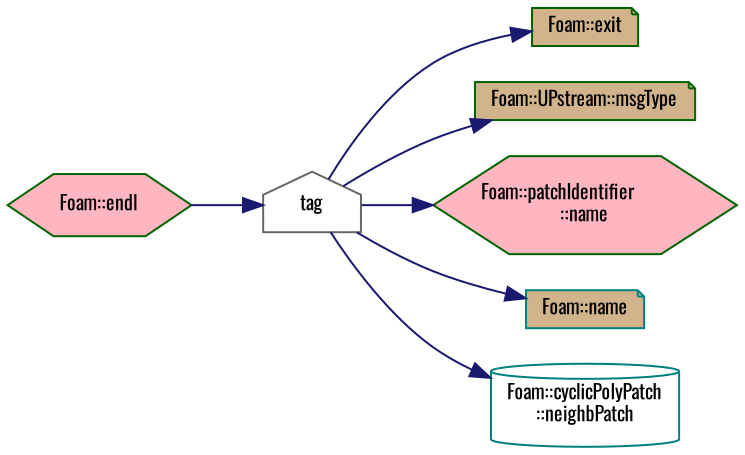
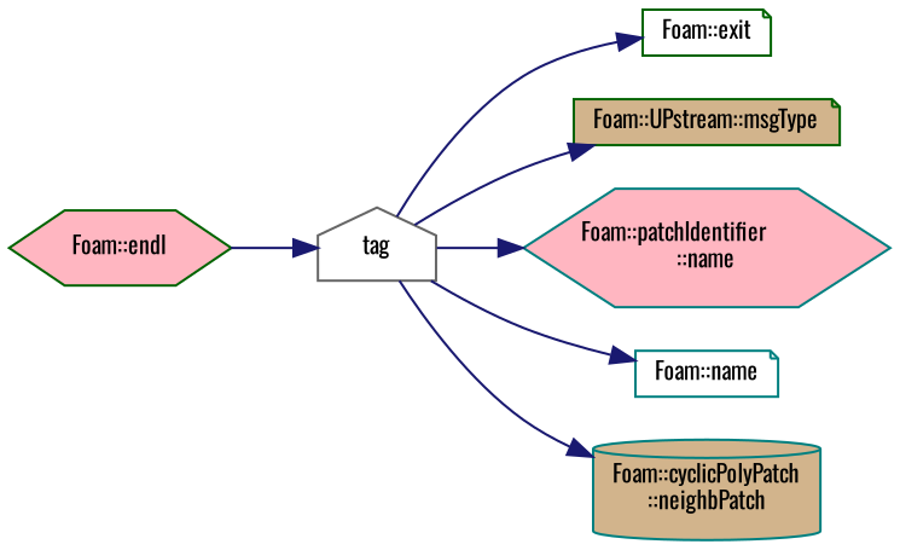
  digraph {
    fontname=Oswald
    rankdir=LR
    node [color=darkgreen fillcolor=white fontname=Oswald fontsize=10 shape=note style=filled]
    edge [color=midnightblue fontname=Oswald fontsize=10 labelfontname=FreeSans labelfontsize=10 style=solid]
    n1 [color=gray40 fontcolor=black height=0.2 label=tag shape=house width=0.4]
-   n2 [fillcolor=tan height=0.2 label="Foam::exit" width=0.4]
+   n2 [height=0.2 label="Foam::exit" width=0.4]
    n3 [fillcolor=tan height=0.2 label="Foam::UPstream::msgType" width=0.4]
-   n4 [fillcolor=lightpink height=0.2 label="Foam::patchIdentifier\l::name" shape=hexagon width=0.4]
-   n5 [color=teal fillcolor=tan height=0.2 label="Foam::name" width=0.4]
-   n6 [color=teal height=0.2 label="Foam::cyclicPolyPatch\l::neighbPatch" shape=cylinder width=0.4]
+   n4 [color=teal fillcolor=lightpink height=0.2 label="Foam::patchIdentifier\l::name" shape=hexagon width=0.4]
+   n5 [color=teal height=0.2 label="Foam::name" width=0.4]
+   n6 [color=teal fillcolor=tan height=0.2 label="Foam::cyclicPolyPatch\l::neighbPatch" shape=cylinder width=0.4]
    n7 [fillcolor=lightpink height=0.2 label="Foam::endl" shape=hexagon width=0.4]
    n1 -> n2
    n1 -> n3
    n1 -> n4
    n1 -> n5
    n1 -> n6
    n7 -> n1
  }
